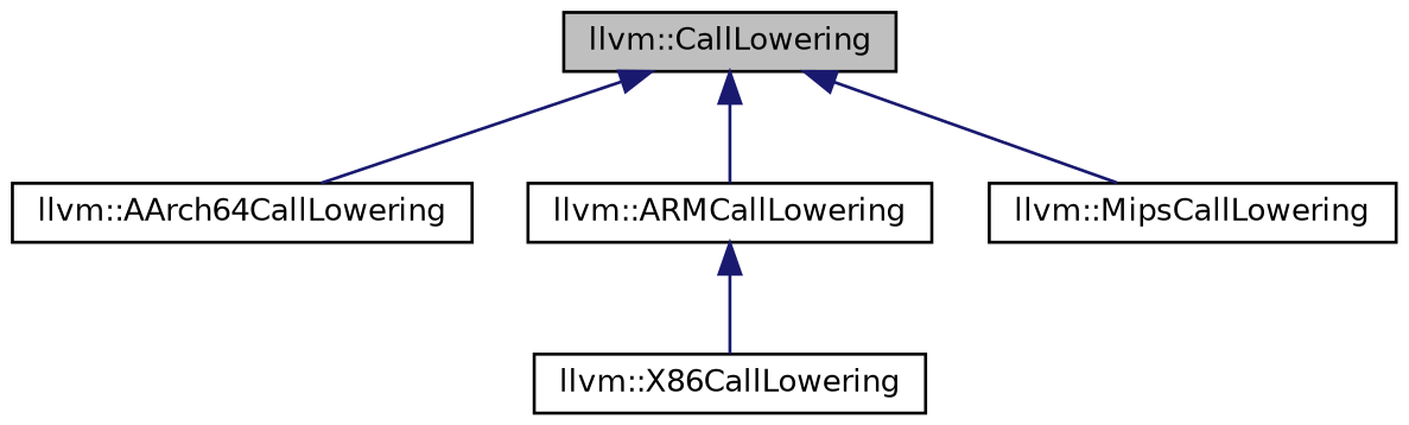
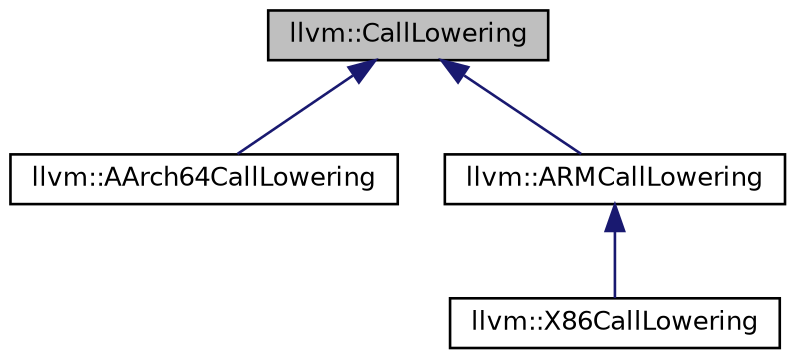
  digraph {
    rankdir=TB
    node [color=black fontname=Helvetica fontsize=10 shape=box]
    edge [color=midnightblue dir=back fontname=Helvetica fontsize=10 labelfontname=Helvetica labelfontsize=10 style=solid]
    n1 [fillcolor=grey75 fontcolor=black height=0.2 label="llvm::CallLowering" style=filled width=0.4]
    n2 [height=0.2 label="llvm::AArch64CallLowering" width=0.4]
    n3 [height=0.2 label="llvm::ARMCallLowering" width=0.4]
-   n4 [height=0.2 label="llvm::MipsCallLowering" width=0.4]
    n5 [height=0.2 label="llvm::X86CallLowering" width=0.4]
    n1 -> n2
    n1 -> n3
-   n1 -> n4
    n3 -> n5
  }
